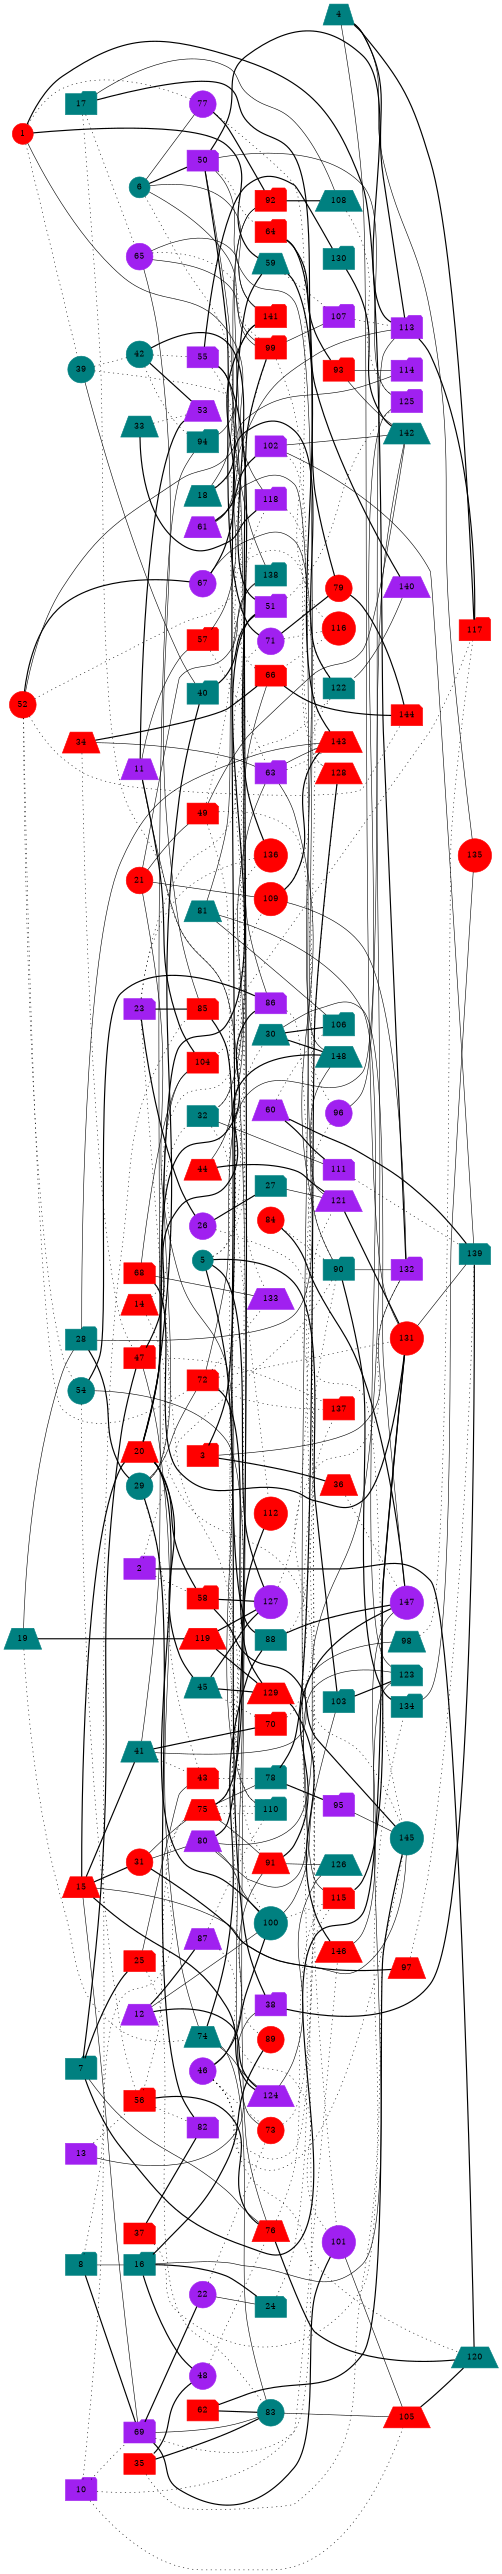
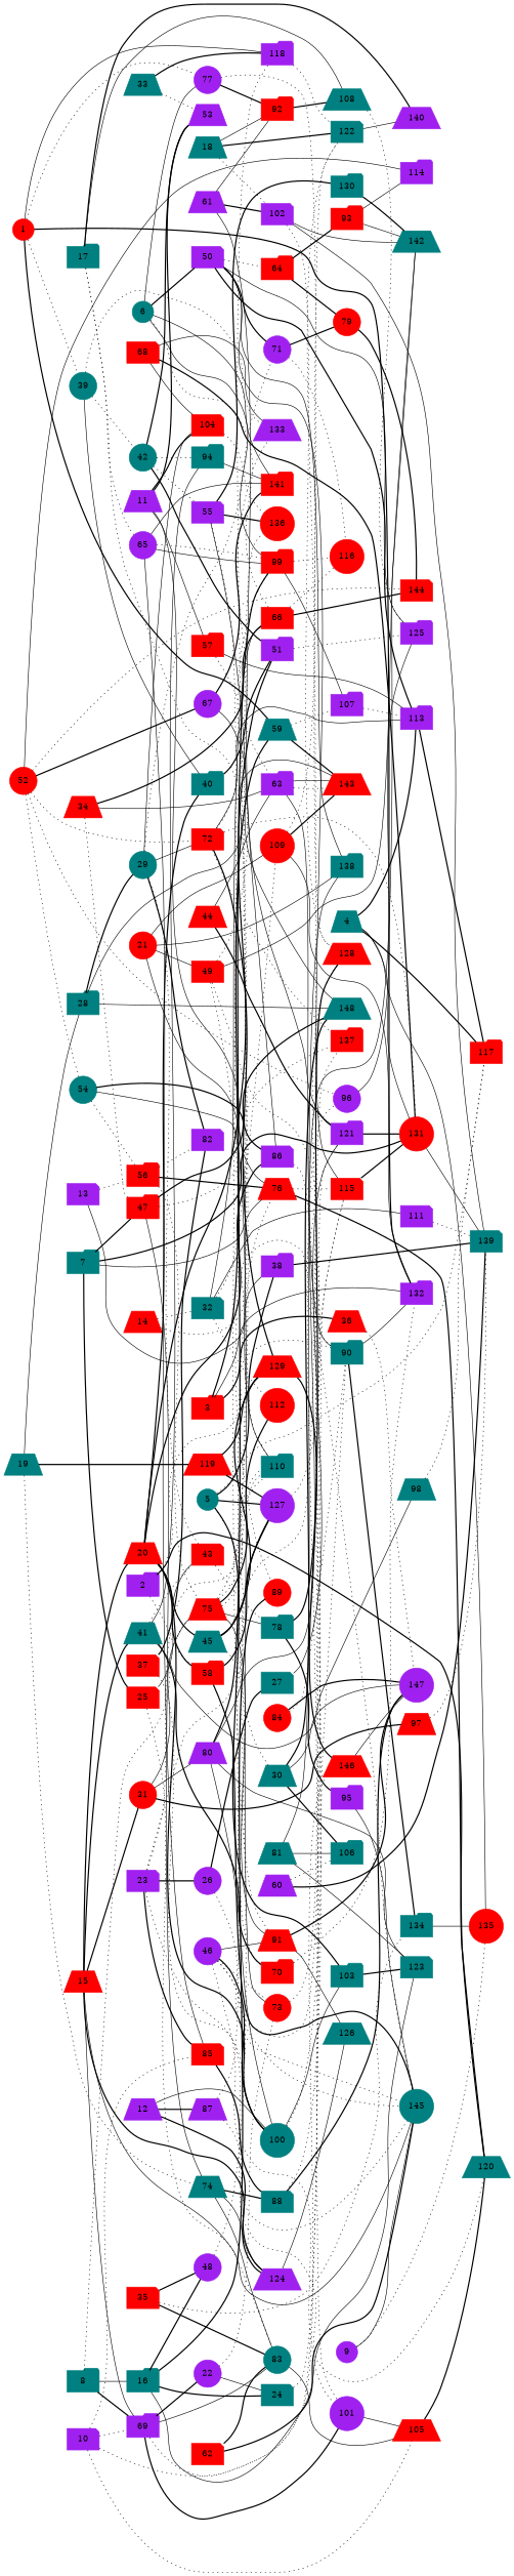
  graph {
    rankdir=LR
    node [color=red shape=trapezium style=filled]
    edge [style=bold]
    1 [shape=circle]
    39 [color=teal shape=circle]
    59 [color=teal]
    77 [color=purple shape=circle]
    118 [color=purple shape=folder]
    132 [color=purple shape=folder]
    40 [color=teal shape=folder]
    42 [color=teal shape=circle]
    133 [color=purple]
    143
    107 [color=purple shape=folder]
    92 [shape=folder]
    128
    122 [color=teal shape=note]
    2 [color=purple shape=folder]
    58 [shape=folder]
    90 [color=teal shape=folder]
    120 [color=teal]
    127 [color=purple shape=circle]
    145 [color=teal shape=circle]
    134 [color=teal shape=folder]
    3 [shape=folder]
    36
    147 [color=purple shape=circle]
    4 [color=teal]
    113 [color=purple shape=folder]
    117 [shape=folder]
    131 [shape=circle]
    135 [shape=circle]
    139 [color=teal shape=note]
    5 [color=teal shape=circle]
    30 [color=teal]
    38 [color=purple shape=folder]
    103 [color=teal shape=folder]
    148 [color=teal]
    106 [color=teal shape=folder]
    123 [color=teal shape=note]
    6 [color=teal shape=circle]
    50 [color=purple shape=note]
    66 [shape=note]
    99 [shape=folder]
    141 [shape=folder]
    115 [shape=note]
    138 [color=teal shape=folder]
    71 [color=purple shape=circle]
    64 [shape=folder]
    125 [color=purple shape=folder]
    144 [shape=note]
    116 [shape=circle]
    7 [color=teal shape=folder]
    25 [shape=note]
    47 [shape=folder]
    76
    43 [shape=note]
    83 [color=teal shape=circle]
    74 [color=teal]
    137 [shape=folder]
    8 [color=teal shape=folder]
    16 [color=teal shape=folder]
    69 [color=purple shape=folder]
    75
    24 [color=teal shape=note]
    48 [color=purple shape=circle]
    89 [shape=circle]
    22 [color=purple shape=circle]
    101 [color=purple shape=circle]
    146
    110 [color=teal shape=folder]
    112 [shape=circle]
    78 [color=teal shape=folder]
    91
-   10 [color=purple shape=folder]
+   9 [color=purple shape=circle]
+   10 [color=purple shape=note]
    85 [shape=note]
    105
    73 [shape=circle]
    88 [color=teal shape=note]
    11 [color=purple]
    53 [color=purple]
    57 [shape=folder]
    104 [shape=note]
    63 [color=purple shape=folder]
    136 [shape=circle]
    12 [color=purple]
    87 [color=purple]
    100 [color=teal shape=circle]
    124 [color=purple]
    126 [color=teal]
    13 [color=purple shape=note]
    56 [shape=folder]
    82 [color=purple shape=note]
    14
    32 [color=teal shape=note]
    109 [shape=circle]
    111 [color=purple shape=note]
    15
    20
    31 [shape=circle]
    41 [color=teal]
    45 [color=teal]
    51 [color=purple shape=folder]
    86 [color=purple shape=note]
    80 [color=purple]
    97
    70 [shape=folder]
    94 [color=teal shape=folder]
    98 [color=teal]
    17 [color=teal shape=folder]
    65 [color=purple shape=circle]
    108 [color=teal]
    140 [color=purple]
    18 [color=teal]
    102 [color=purple shape=note]
    142 [color=teal]
    19 [color=teal]
    28 [color=teal shape=folder]
    119
    29 [color=teal shape=circle]
    129
    21 [shape=circle]
    49 [shape=note]
    96 [color=purple shape=circle]
    23 [color=purple shape=note]
    26 [color=purple shape=circle]
    27 [color=teal shape=note]
-   121 [color=purple]
+   121 [color=purple shape=folder]
    72 [shape=note]
    79 [shape=circle]
    33 [color=teal]
    34
    35 [shape=note]
    37 [shape=note]
    55 [color=purple shape=note]
    130 [color=teal shape=folder]
    95 [color=purple shape=folder]
    44
    46 [color=purple shape=circle]
    93 [shape=folder]
    52 [shape=circle]
    54 [color=teal shape=circle]
    67 [color=purple shape=circle]
    114 [color=purple shape=folder]
    60 [color=purple]
    61 [color=purple]
    62 [shape=note]
    68 [shape=note]
    81 [color=teal]
    84 [shape=circle]
    1 -- 39 [style=dotted]
    1 -- 59
    1 -- 77 [style=dotted]
    1 -- 118 [style=solid]
    1 -- 132
    39 -- 40 [style=solid]
    39 -- 42 [style=dotted]
    39 -- 133 [style=dotted]
    59 -- 143
    59 -- 107 [style=dotted]
    77 -- 92
    77 -- 128 [style=dotted]
    118 -- 122 [style=dotted]
    40 -- 51
    42 -- 53
    42 -- 51
    42 -- 94 [style=dotted]
    42 -- 55 [style=dotted]
    107 -- 113 [style=dotted]
    92 -- 108
    122 -- 140 [style=solid]
    2 -- 58 [style=dotted]
    2 -- 90 [style=dotted]
    2 -- 120
    58 -- 127
    58 -- 145
    90 -- 132 [style=solid]
    90 -- 134
    127 -- 128 [style=dotted]
    134 -- 135 [style=solid]
    3 -- 59
    3 -- 132 [style=solid]
    3 -- 36
    36 -- 147 [style=dotted]
    4 -- 113
    4 -- 117
    4 -- 131 [style=solid]
    4 -- 135 [style=solid]
    113 -- 117
    131 -- 139 [style=solid]
    5 -- 127
    5 -- 117 [style=dotted]
    5 -- 30 [style=dotted]
    5 -- 38
    5 -- 103
    30 -- 147 [style=solid]
    30 -- 148
    30 -- 106
    38 -- 139
    103 -- 123
    6 -- 77 [style=solid]
    6 -- 50
    6 -- 66 [style=dotted]
    6 -- 99 [style=solid]
    6 -- 141 [style=solid]
    50 -- 113
    50 -- 115 [style=solid]
    50 -- 138 [style=solid]
    50 -- 71
    50 -- 64 [style=dotted]
    50 -- 125 [style=solid]
    66 -- 144
    66 -- 116 [style=dotted]
    99 -- 107 [style=solid]
    99 -- 116 [style=dotted]
    115 -- 131
    71 -- 116 [style=dotted]
    71 -- 79
    64 -- 79
    64 -- 93
    7 -- 131
    7 -- 25
    7 -- 47
    7 -- 76 [style=solid]
    25 -- 43 [style=solid]
    25 -- 83 [style=dotted]
    47 -- 148
    47 -- 74 [style=solid]
    47 -- 137 [style=dotted]
    76 -- 120
    76 -- 115 [style=dotted]
    43 -- 78 [style=dotted]
    83 -- 105 [style=solid]
    74 -- 83 [style=solid]
    74 -- 88
    74 -- 124 [style=solid]
    8 -- 16 [style=solid]
    8 -- 69
    8 -- 75 [style=dotted]
    16 -- 123 [style=solid]
    16 -- 24
    16 -- 48
    16 -- 89
    69 -- 83 [style=solid]
    69 -- 22
    69 -- 101
    69 -- 146 [style=dotted]
    75 -- 118 [style=dotted]
    75 -- 110 [style=dotted]
    75 -- 110 [style=dotted]
    75 -- 112
    75 -- 78 [style=solid]
    75 -- 91 [style=solid]
    24 -- 137 [style=dotted]
    48 -- 76 [style=dotted]
    22 -- 24 [style=solid]
    22 -- 73 [style=dotted]
    101 -- 105 [style=solid]
    146 -- 147 [style=solid]
    78 -- 128
    78 -- 95
    91 -- 147
    91 -- 126 [style=solid]
+   9 -- 145 [style=solid]
+   9 -- 135 [style=dotted]
    10 -- 115 [style=dotted]
    10 -- 69 [style=dotted]
    10 -- 85 [style=dotted]
    10 -- 105 [style=dotted]
    85 -- 88
    105 -- 120
    73 -- 96 [style=dotted]
    88 -- 90 [style=dotted]
    88 -- 147
    11 -- 76 [style=solid]
    11 -- 53
    11 -- 57 [style=solid]
    11 -- 104
    57 -- 113 [style=solid]
    57 -- 63 [style=dotted]
    104 -- 136 [style=dotted]
    63 -- 143 [style=dotted]
    63 -- 143 [style=solid]
    63 -- 90 [style=solid]
    12 -- 87
    12 -- 100 [style=solid]
    12 -- 124
    87 -- 101 [style=dotted]
    87 -- 110 [style=dotted]
    100 -- 103 [style=solid]
    100 -- 115 [style=dotted]
    124 -- 126 [style=solid]
    13 -- 38 [style=solid]
    13 -- 56 [style=dotted]
    56 -- 76
    56 -- 75 [style=dotted]
    56 -- 82 [style=dotted]
    14 -- 145 [style=dotted]
    14 -- 32 [style=dotted]
    32 -- 66 [style=solid]
    32 -- 112 [style=dotted]
    32 -- 109 [style=dotted]
    32 -- 111 [style=solid]
    109 -- 132 [style=solid]
    109 -- 143
    109 -- 122 [style=dotted]
    111 -- 139 [style=dotted]
    15 -- 145 [style=solid]
    15 -- 69 [style=solid]
    15 -- 124
    15 -- 20
    15 -- 31
    15 -- 41
    20 -- 40
    20 -- 58
    20 -- 100
    20 -- 45
    20 -- 51
    20 -- 86
    31 -- 75 [style=solid]
    31 -- 80 [style=solid]
    31 -- 97
    41 -- 43 [style=dotted]
    41 -- 70
    41 -- 94 [style=solid]
    41 -- 98 [style=solid]
    45 -- 127
    45 -- 70 [style=dotted]
    45 -- 129
    51 -- 125 [style=dotted]
    86 -- 101 [style=dotted]
    80 -- 123 [style=solid]
    80 -- 99
    80 -- 100 [style=solid]
    80 -- 142 [style=solid]
    97 -- 139 [style=dotted]
    70 -- 132 [style=dotted]
    94 -- 141 [style=solid]
    98 -- 117 [style=dotted]
    17 -- 110 [style=dotted]
    17 -- 65 [style=dotted]
    17 -- 108 [style=solid]
    17 -- 140
    65 -- 99 [style=solid]
    65 -- 99 [style=dotted]
    65 -- 141 [style=solid]
    65 -- 85 [style=solid]
    108 -- 125 [style=dotted]
    18 -- 92 [style=solid]
    18 -- 122
    18 -- 102 [style=dotted]
    102 -- 128 [style=dotted]
    102 -- 139 [style=solid]
    102 -- 142 [style=solid]
    19 -- 74 [style=dotted]
    19 -- 28 [style=solid]
    19 -- 119
    28 -- 143 [style=solid]
    28 -- 148 [style=solid]
    28 -- 29
    119 -- 127
    119 -- 129
    29 -- 71 [style=dotted]
    29 -- 43 [style=dotted]
    29 -- 104 [style=solid]
    29 -- 82
    29 -- 72 [style=solid]
    129 -- 146
    21 -- 138 [style=solid]
    21 -- 110 [style=solid]
    21 -- 109 [style=solid]
    21 -- 49 [style=solid]
    49 -- 90 [style=dotted]
    49 -- 99 [style=dotted]
    49 -- 89 [style=dotted]
    49 -- 142 [style=solid]
    96 -- 125 [style=solid]
    23 -- 122 [style=dotted]
    23 -- 85
    23 -- 136 [style=dotted]
    23 -- 100 [style=dotted]
    23 -- 26
    26 -- 145 [style=dotted]
    26 -- 27
    27 -- 121 [style=solid]
    121 -- 131
    72 -- 133 [style=dotted]
    72 -- 113 [style=solid]
    72 -- 131 [style=dotted]
    72 -- 137 [style=dotted]
    72 -- 129
    79 -- 144
    33 -- 118
    33 -- 53 [style=dotted]
    34 -- 66
    34 -- 47 [style=dotted]
    34 -- 63 [style=solid]
    35 -- 134 [style=dotted]
    35 -- 83
    35 -- 48
    37 -- 145 [style=dotted]
    37 -- 82
    55 -- 91 [style=dotted]
    55 -- 136
    55 -- 86 [style=solid]
    55 -- 130
    130 -- 142
    95 -- 145 [style=solid]
    44 -- 63 [style=solid]
    44 -- 121
    46 -- 120 [style=dotted]
    46 -- 145 [style=dotted]
    46 -- 91 [style=solid]
    46 -- 73 [style=dotted]
    46 -- 100
    46 -- 121 [style=dotted]
    93 -- 142 [style=solid]
    93 -- 114 [style=solid]
    52 -- 144 [style=dotted]
    52 -- 96 [style=dotted]
    52 -- 72 [style=dotted]
    52 -- 54 [style=dotted]
    52 -- 67
    52 -- 114 [style=solid]
    54 -- 73 [style=solid]
    54 -- 56 [style=dotted]
    54 -- 86
    67 -- 148 [style=solid]
    67 -- 141
    60 -- 139
    60 -- 106 [style=dotted]
-   60 -- 111
    61 -- 92 [style=solid]
    61 -- 102
    61 -- 121 [style=solid]
    62 -- 145
    62 -- 83
    68 -- 133 [style=solid]
    68 -- 131
    68 -- 104 [style=solid]
    81 -- 106 [style=solid]
    81 -- 123 [style=solid]
    81 -- 138 [style=solid]
    84 -- 90 [style=dotted]
    84 -- 147
  }
